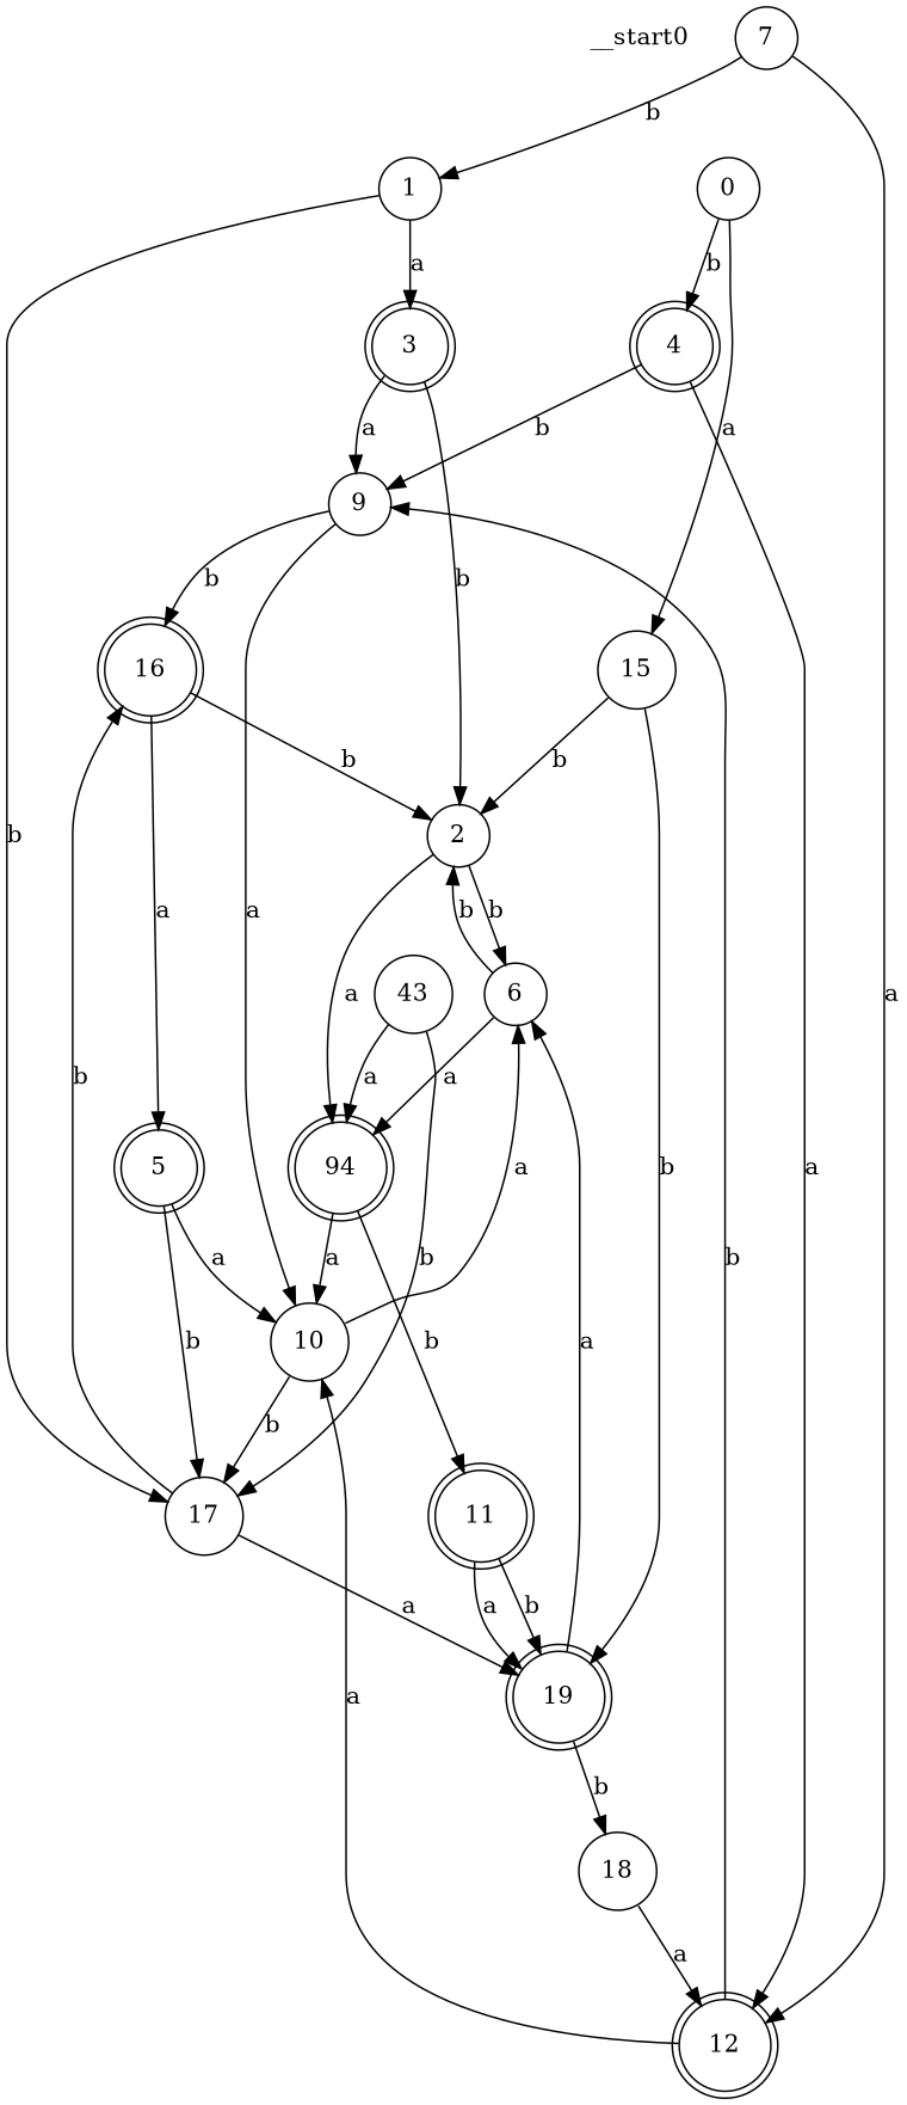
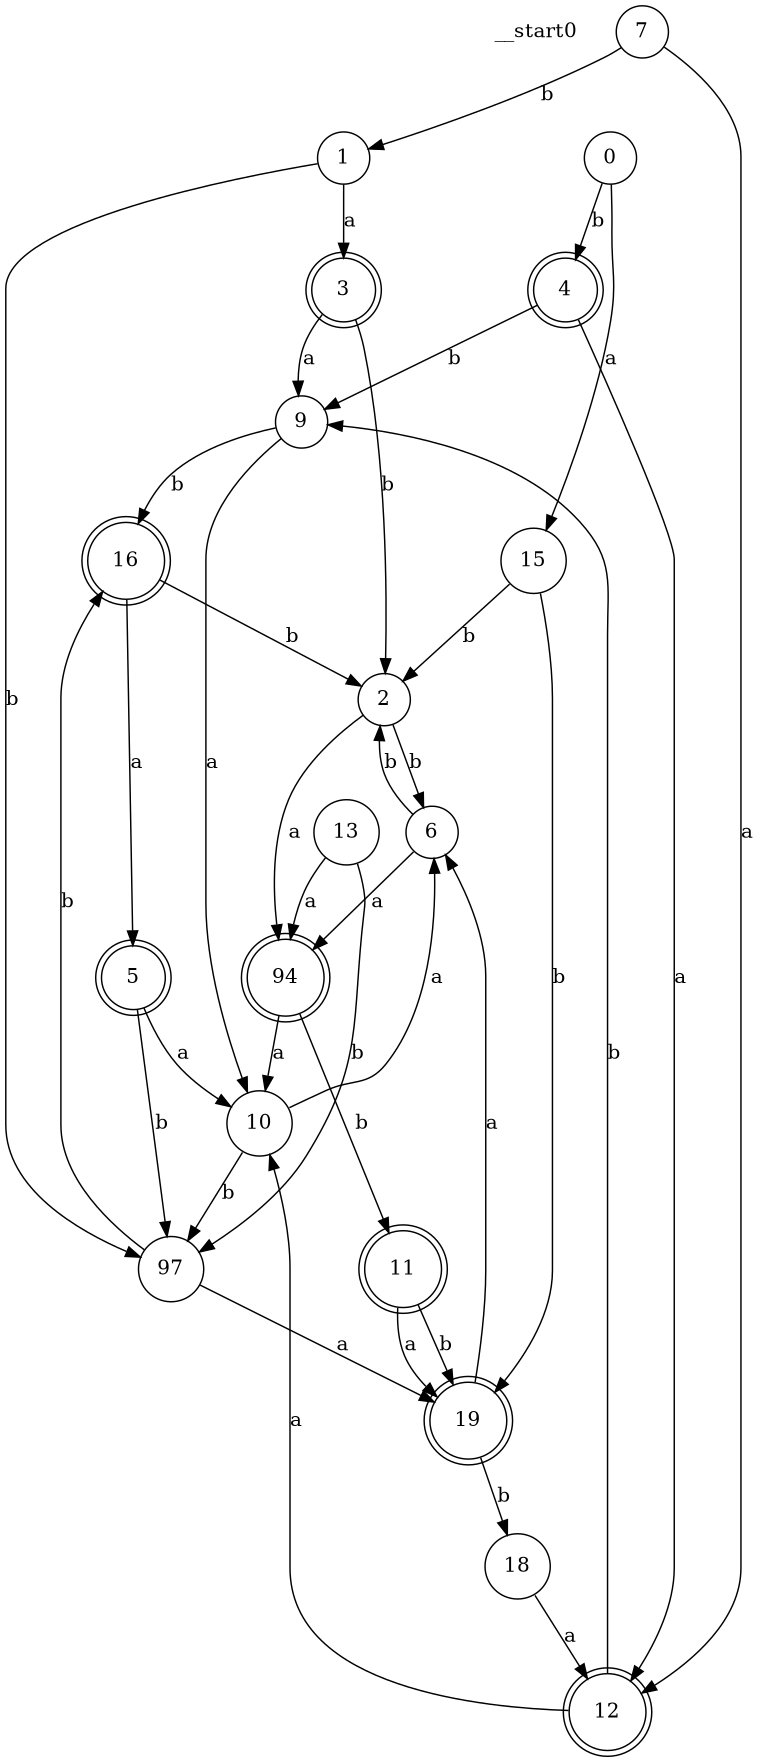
  digraph {
    rankdir=TB
    node [shape=circle color=black fillcolor=white style=filled]
    __start0 [shape=none color="" fillcolor="" style=""]
    n2 [label=0]
    n3 [label=4 shape=doublecircle style="rounded,filled"]
    n4 [label=15]
    n5 [label=9]
    n6 [label=12 shape=doublecircle style="rounded,filled"]
    n7 [label=2]
    n8 [label=19 shape=doublecircle style="rounded,filled"]
    n9 [label=1]
    n10 [label=3 shape=doublecircle style="rounded,filled"]
-   n11 [label=17]
+   n11 [label=97]
    n12 [label=16 shape=doublecircle style="rounded,filled"]
    n13 [label=6]
    n14 [label=94 shape=doublecircle style="rounded,filled"]
    n15 [label=10]
    n16 [label=11 shape=doublecircle style="rounded,filled"]
    n17 [label=5 shape=doublecircle style="rounded,filled"]
    n18 [label=7]
    n19 [label=18]
-   n20 [label=43]
+   n20 [label=13]
    n2 -> n3 [label=b]
    n2 -> n4 [label=a]
    n3 -> n5 [label=b]
    n3 -> n6 [label=a]
    n4 -> n7 [label=b]
    n4 -> n8 [label=b]
    n5 -> n12 [label=b]
    n5 -> n15 [label=a]
    n6 -> n5 [label=b]
    n6 -> n15 [label=a]
    n7 -> n13 [label=b]
    n7 -> n14 [label=a]
    n8 -> n13 [label=a]
    n8 -> n19 [label=b]
    n9 -> n10 [label=a]
    n9 -> n11 [label=b]
    n10 -> n5 [label=a]
    n10 -> n7 [label=b]
    n11 -> n8 [label=a]
    n11 -> n12 [label=b]
    n12 -> n7 [label=b]
    n12 -> n17 [label=a]
    n13 -> n7 [label=b]
    n13 -> n14 [label=a]
    n14 -> n15 [label=a]
    n14 -> n16 [label=b]
    n15 -> n11 [label=b]
    n15 -> n13 [label=a]
    n16 -> n8 [label=a]
    n16 -> n8 [label=b]
    n17 -> n11 [label=b]
    n17 -> n15 [label=a]
    n18 -> n6 [label=a]
    n18 -> n9 [label=b]
    n19 -> n6 [label=a]
    n20 -> n11 [label=b]
    n20 -> n14 [label=a]
  }
